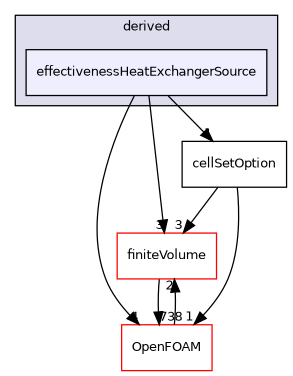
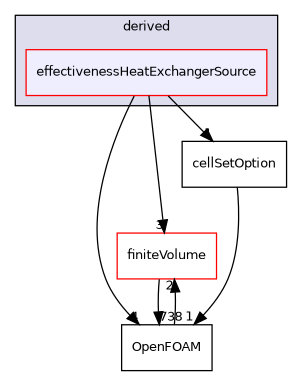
  digraph {
    compound=true
    node [fontname=Helvetica fontsize=10 shape=box]
    edge [headlabel=3 labeldistance=1.5 labelfontname=Helvetica labelfontsize=10]
-   n1 [fillcolor="#eeeeff" label=effectivenessHeatExchangerSource pencolor=black style=filled]
+   n1 [fillcolor="#eeeeff" label=effectivenessHeatExchangerSource pencolor=black style=filled color=red]
    n2 [color=red label=finiteVolume]
-   n3 [color=red label=OpenFOAM]
+   n3 [color=black label=OpenFOAM]
    n4 [label=cellSetOption]
    subgraph cluster_1 {
      bgcolor="#ddddee"
      fontname=Helvetica
      fontsize=10
      label=derived
      pencolor=black
      n1
    }
    n1 -> n2
    n1 -> n3 [headlabel=4]
    n1 -> n4 [headlabel=1]
    n2 -> n3 [headlabel=738]
    n3 -> n2 [headlabel=2]
-   n4 -> n2
    n4 -> n3 [headlabel=1]
  }
